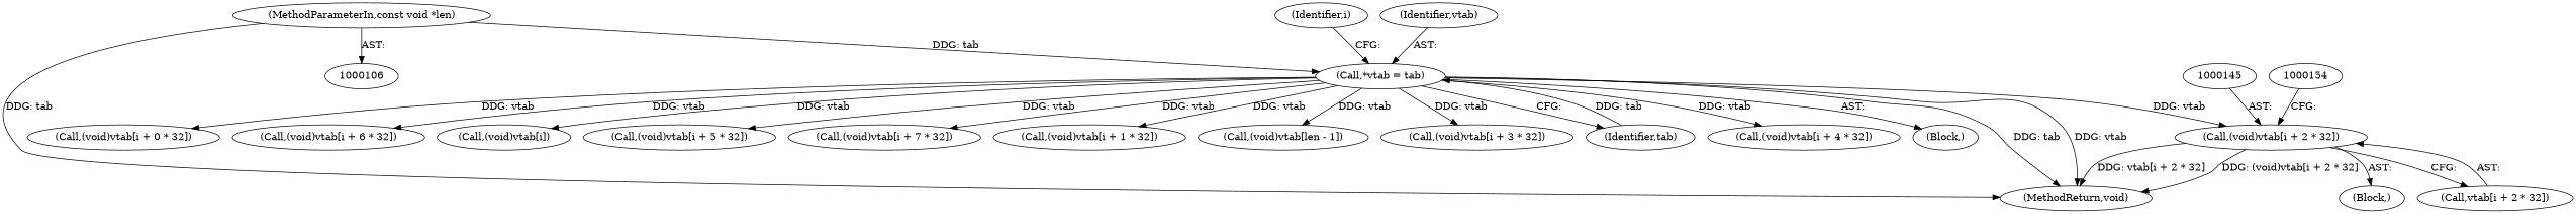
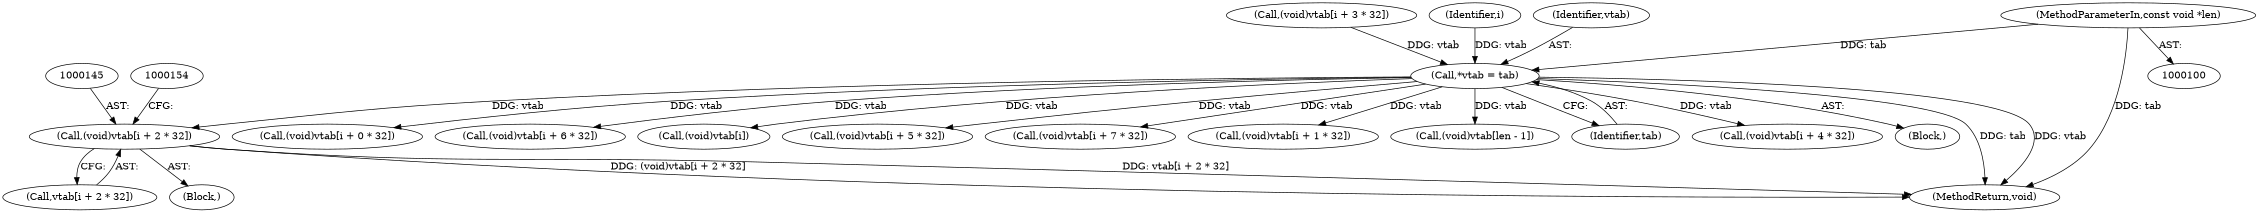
  digraph {
    n1 [label="(Call,(void)vtab[i + 2 * 32])"]
    n2 [label="(Call,vtab[i + 2 * 32])"]
    n3 [label="(Block,)"]
    n4 [label="(MethodReturn,void)"]
    n5 [label="(Call,*vtab = tab)"]
    n6 [label="(Call,(void)vtab[i + 0 * 32])"]
    n7 [label="(Call,(void)vtab[i + 6 * 32])"]
    n8 [label="(Call,(void)vtab[i])"]
    n9 [label="(Call,(void)vtab[i + 5 * 32])"]
    n10 [label="(Call,(void)vtab[i + 7 * 32])"]
    n11 [label="(Call,(void)vtab[i + 1 * 32])"]
    n12 [label="(Call,(void)vtab[len - 1])"]
    n13 [label="(Call,(void)vtab[i + 3 * 32])"]
    n14 [label="(Identifier,tab)"]
    n15 [label="(Call,(void)vtab[i + 4 * 32])"]
    n16 [label="(Block,)"]
    n17 [label="(MethodParameterIn,const void *len)"]
-   1000100 [label=1000106]
+   1000100
    n19 [label="(Identifier,i)"]
    n20 [label="(Identifier,vtab)"]
    1000145
    1000154
    n1 -> n2 [label="CFG: "]
    n1 -> n3 [label="AST: "]
    n1 -> n4 [label="DDG: (void)vtab[i + 2 * 32]"]
    n1 -> n4 [label="DDG: vtab[i + 2 * 32]"]
    n2 -> n1 [label="AST: "]
    n5 -> n1 [label="DDG: vtab"]
    n5 -> n4 [label="DDG: tab"]
    n5 -> n4 [label="DDG: vtab"]
    n5 -> n6 [label="DDG: vtab"]
    n5 -> n7 [label="DDG: vtab"]
    n5 -> n8 [label="DDG: vtab"]
    n5 -> n9 [label="DDG: vtab"]
    n5 -> n10 [label="DDG: vtab"]
    n5 -> n11 [label="DDG: vtab"]
    n5 -> n12 [label="DDG: vtab"]
-   n5 -> n13 [label="DDG: vtab"]
+   n13 -> n5 [label="DDG: vtab"]
    n5 -> n14 [label="CFG: "]
    n5 -> n15 [label="DDG: vtab"]
    n5 -> n16 [label="AST: "]
-   n14 -> n5 [label="DDG: tab"]
+   n14 -> n5 [label="AST: "]
    n17 -> n4 [label="DDG: tab"]
    n17 -> n5 [label="DDG: tab"]
    n17 -> 1000100 [label="AST: "]
-   n19 -> n5 [label="CFG: "]
+   n19 -> n5 [label="DDG: vtab"]
    n20 -> n5 [label="AST: "]
    1000145 -> n1 [label="AST: "]
    1000154 -> n1 [label="CFG: "]
  }
